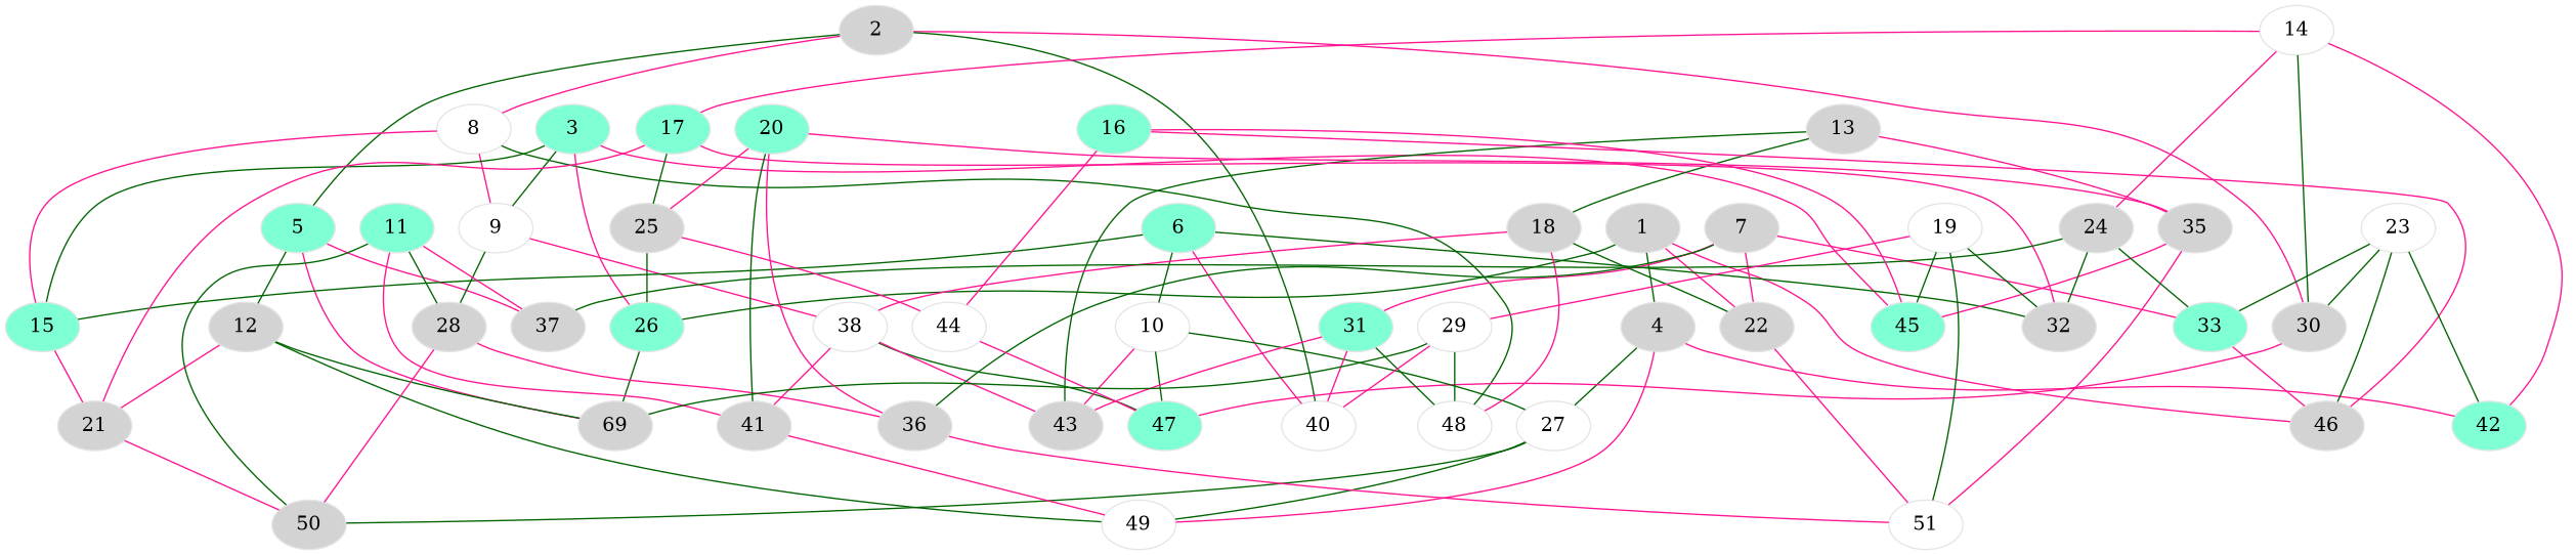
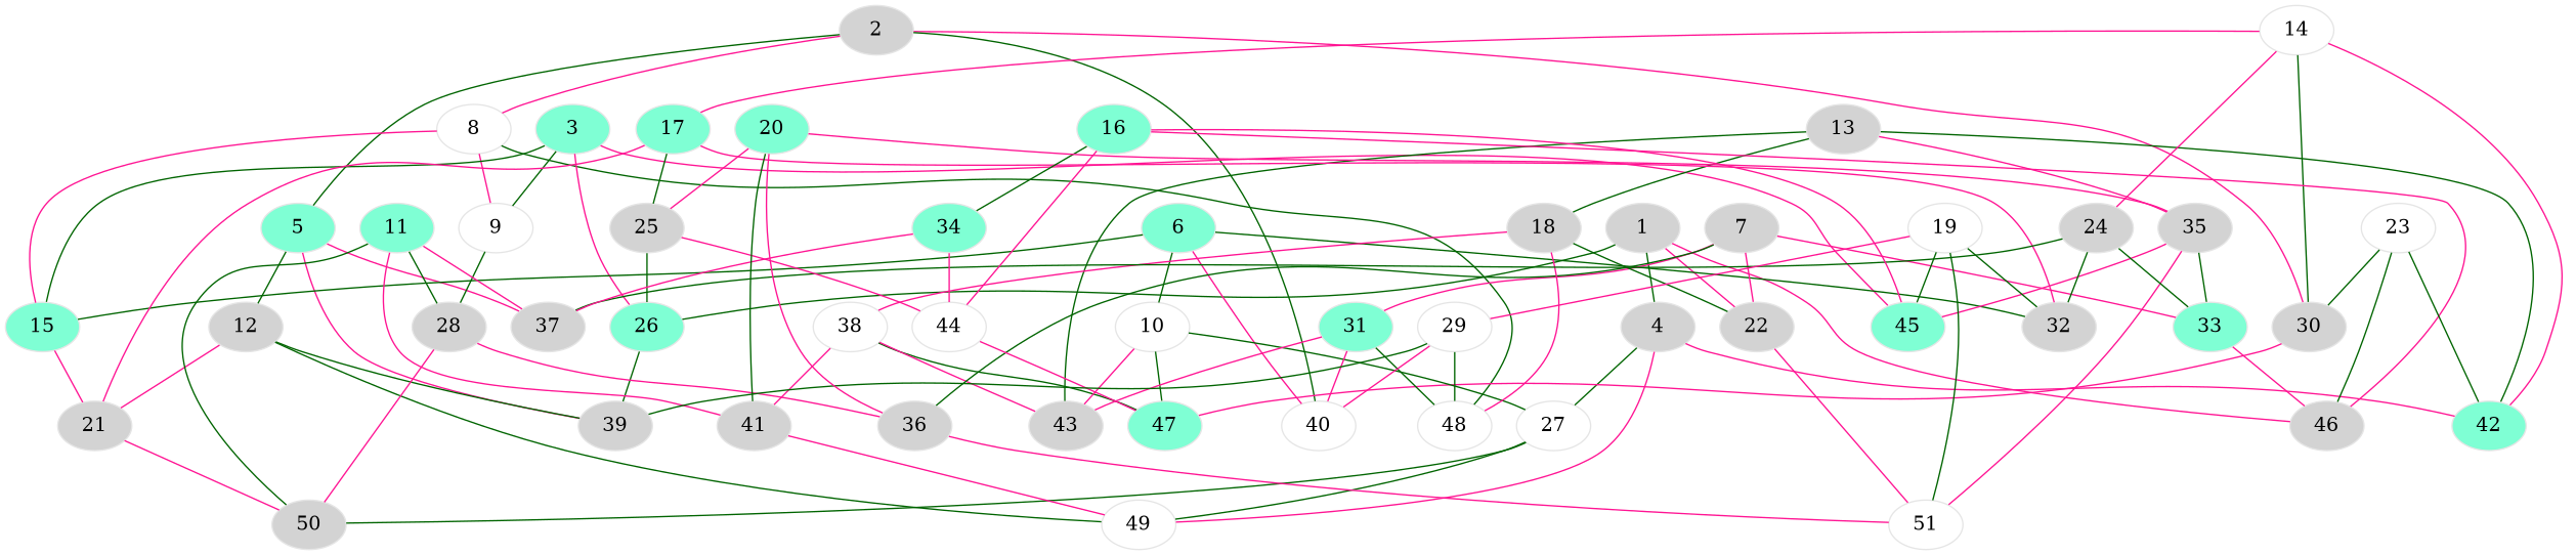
  graph {
    node [color=gray90 fillcolor=lightgrey style=filled]
    edge [color=deeppink]
    1
    4
    22
    26 [fillcolor=aquamarine]
    46
    27 [fillcolor=white]
    42 [fillcolor=aquamarine]
    49 [fillcolor=white]
    51 [fillcolor=white]
-   39 [label=69]
+   39
    5 [fillcolor=aquamarine]
    2
    8 [fillcolor=white]
    30
    40 [fillcolor=white]
    12
    37
    9 [fillcolor=white]
    15 [fillcolor=aquamarine]
    48 [fillcolor=white]
    47 [fillcolor=aquamarine]
    3 [fillcolor=aquamarine]
    45 [fillcolor=aquamarine]
    28
    38 [fillcolor=white]
    21
    50
    6 [fillcolor=aquamarine]
    10 [fillcolor=white]
    32
    43
    7
    31 [fillcolor=aquamarine]
    33 [fillcolor=aquamarine]
    36
    41
    11 [fillcolor=aquamarine]
    13
    18
    35
    14 [fillcolor=white]
    17 [fillcolor=aquamarine]
    24
    25
    16 [fillcolor=aquamarine]
+   34 [fillcolor=aquamarine]
    44 [fillcolor=white]
    19 [fillcolor=white]
    29 [fillcolor=white]
    20 [fillcolor=aquamarine]
    23 [fillcolor=white]
    1 -- 4 [color=darkgreen]
    1 -- 22
    1 -- 26 [color=darkgreen]
    1 -- 46
    4 -- 27 [color=darkgreen]
    4 -- 42
    4 -- 49
    22 -- 51
    26 -- 39 [color=darkgreen]
    27 -- 49 [color=darkgreen]
    27 -- 50 [color=darkgreen]
    5 -- 39
    5 -- 12 [color=darkgreen]
    5 -- 37
    2 -- 5 [color=darkgreen]
    2 -- 8
    2 -- 30
    2 -- 40 [color=darkgreen]
    8 -- 9
    8 -- 15
    8 -- 48 [color=darkgreen]
    30 -- 47
    12 -- 49 [color=darkgreen]
    12 -- 39 [color=darkgreen]
    12 -- 21
    9 -- 28 [color=darkgreen]
-   9 -- 38
    15 -- 21
    3 -- 26
    3 -- 9 [color=darkgreen]
    3 -- 15 [color=darkgreen]
    3 -- 45
    28 -- 50
    28 -- 36
    38 -- 47 [color=darkgreen]
    38 -- 43
    38 -- 41
    21 -- 50
    6 -- 40
    6 -- 15 [color=darkgreen]
    6 -- 10 [color=darkgreen]
    6 -- 32 [color=darkgreen]
    10 -- 27 [color=darkgreen]
    10 -- 47 [color=darkgreen]
    10 -- 43
    7 -- 22
    7 -- 31
    7 -- 33
    7 -- 36 [color=darkgreen]
    31 -- 40
    31 -- 48 [color=darkgreen]
    31 -- 43
    33 -- 46
    36 -- 51
    41 -- 49
    11 -- 37
    11 -- 28 [color=darkgreen]
    11 -- 50 [color=darkgreen]
    11 -- 41
+   13 -- 42 [color=darkgreen]
    13 -- 43 [color=darkgreen]
    13 -- 18 [color=darkgreen]
    13 -- 35
    18 -- 22 [color=darkgreen]
    18 -- 48
    18 -- 38
    35 -- 51
    35 -- 45
    14 -- 42
    14 -- 30 [color=darkgreen]
    14 -- 17
    14 -- 24
    17 -- 21
    17 -- 32
    17 -- 25 [color=darkgreen]
    24 -- 37 [color=darkgreen]
    24 -- 32 [color=darkgreen]
    24 -- 33 [color=darkgreen]
    25 -- 26 [color=darkgreen]
    25 -- 44
    16 -- 46
    16 -- 45
+   16 -- 34 [color=darkgreen]
    16 -- 44
+   34 -- 37
+   34 -- 44
    44 -- 47
    19 -- 51 [color=darkgreen]
    19 -- 45 [color=darkgreen]
    19 -- 32 [color=darkgreen]
    19 -- 29
    29 -- 39 [color=darkgreen]
    29 -- 40
    29 -- 48 [color=darkgreen]
    20 -- 36
    20 -- 41 [color=darkgreen]
    20 -- 35
    20 -- 25
    23 -- 46 [color=darkgreen]
    23 -- 42 [color=darkgreen]
    23 -- 30 [color=darkgreen]
-   23 -- 33 [color=darkgreen]
+   35 -- 33 [color=darkgreen]
  }
